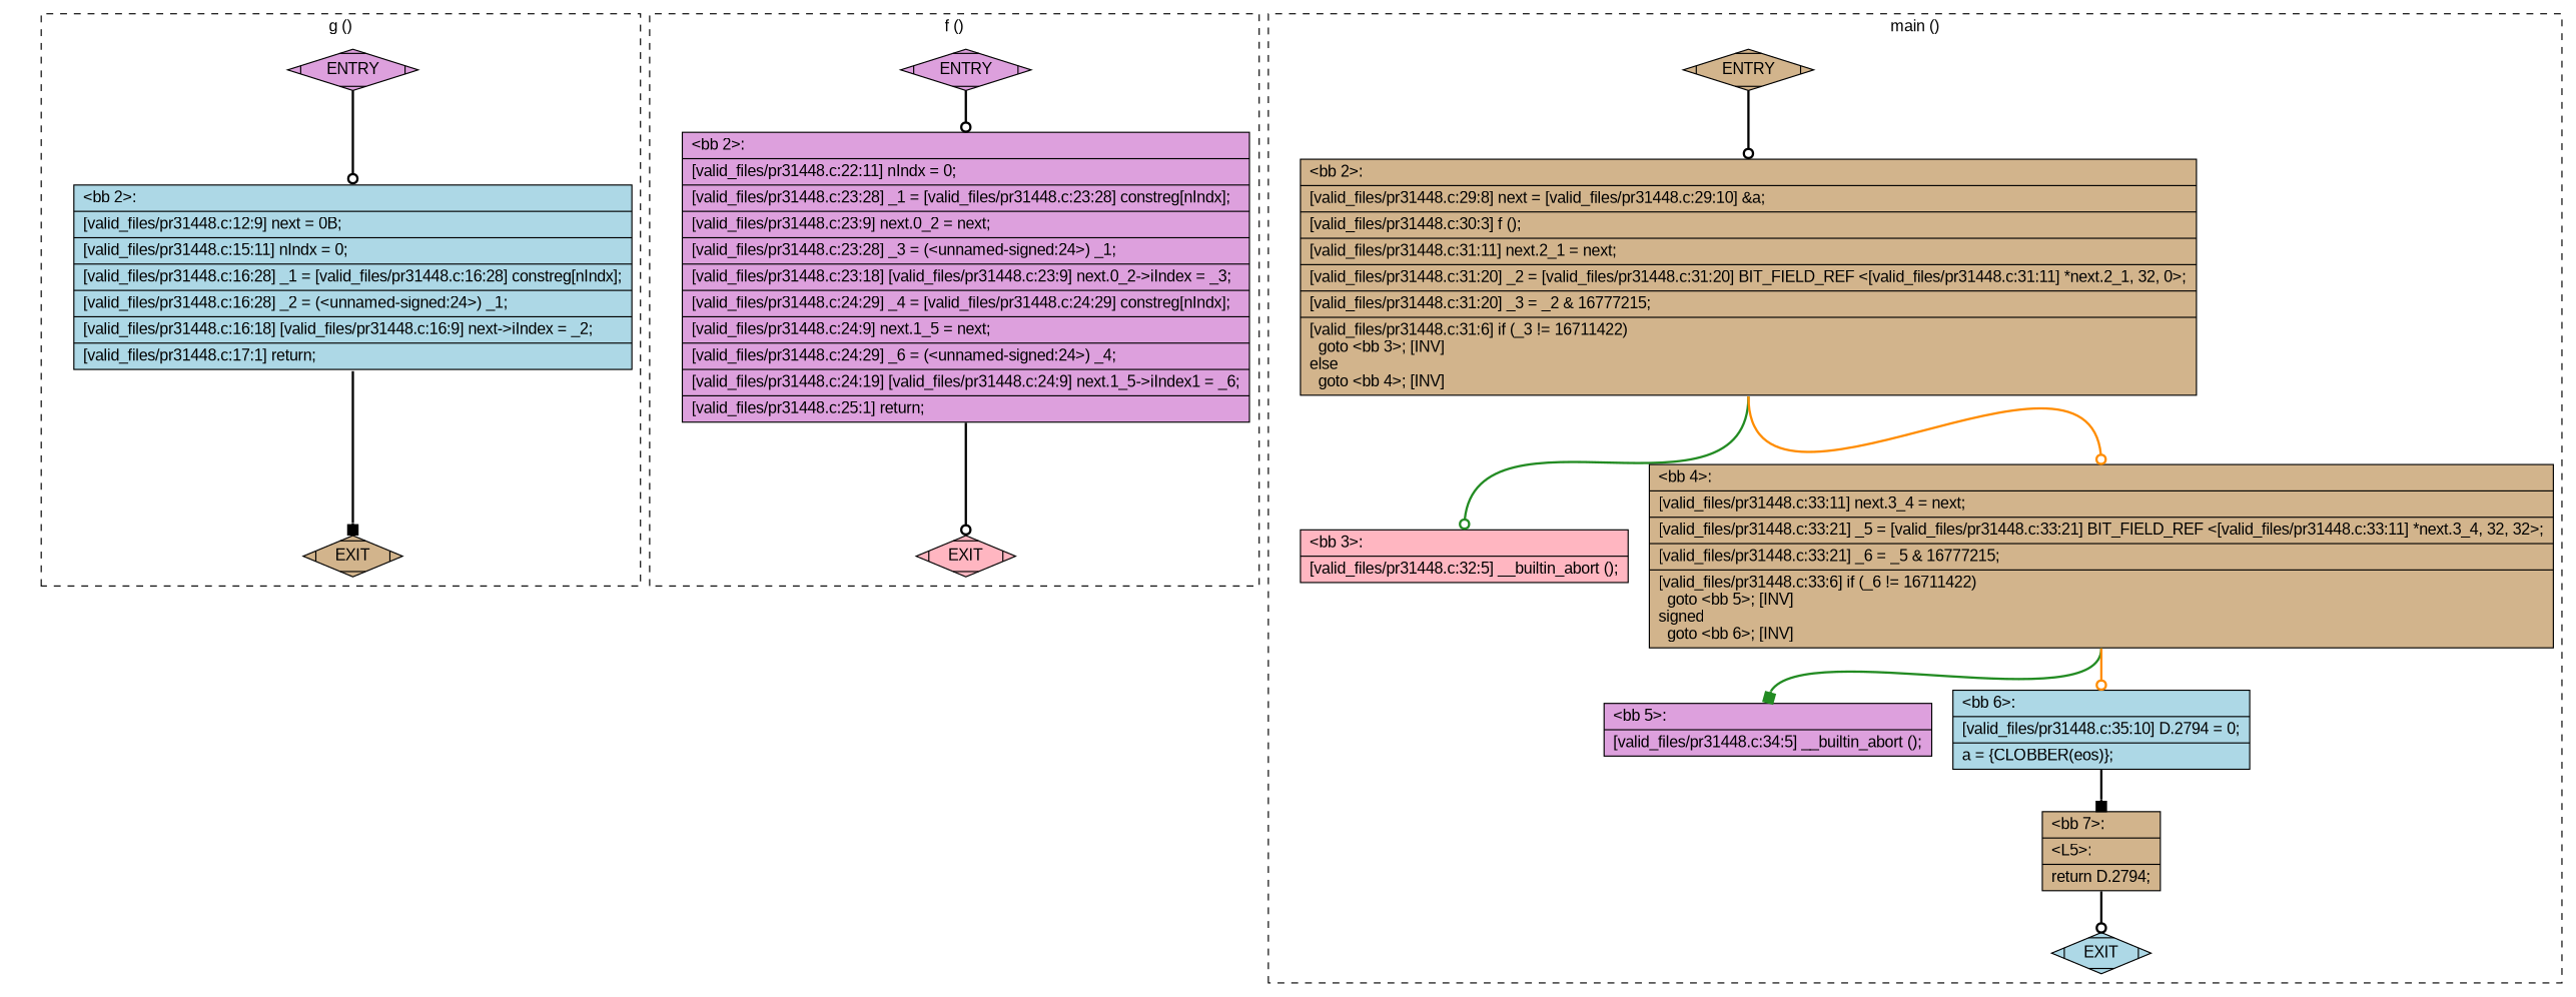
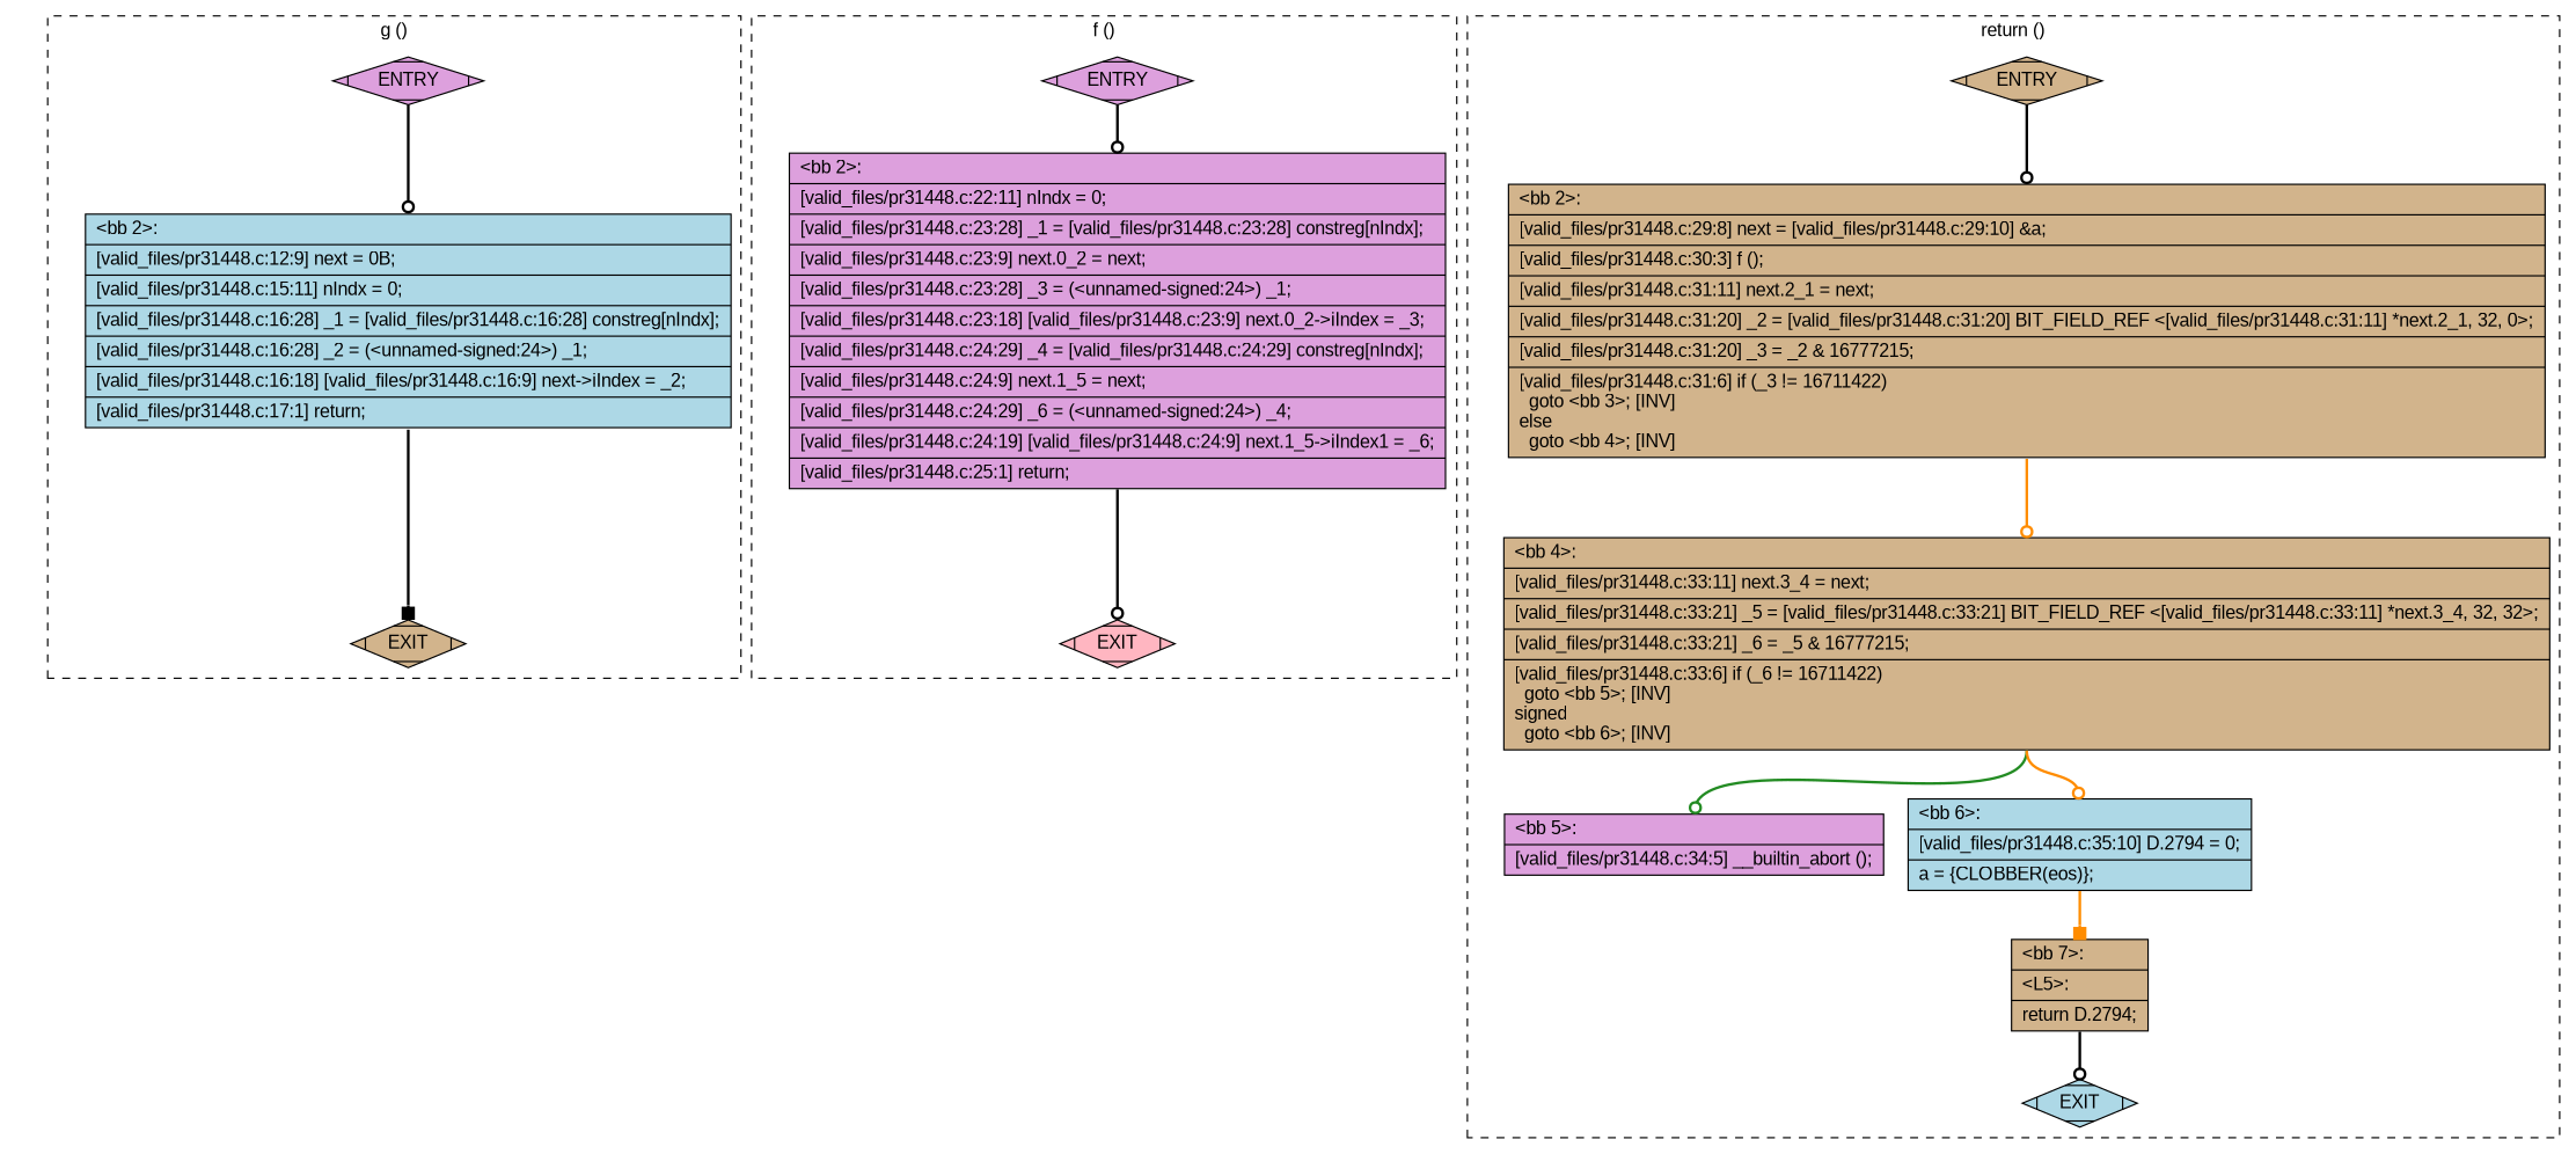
  digraph {
    fontname="Liberation Sans"
    node [fillcolor=tan fontname="Liberation Sans" shape=record style=filled]
    edge [constraint=true fontname="Liberation Sans" headport=n style="solid,bold" tailport=s arrowhead=odot color=black weight=10]
    n1 [fillcolor=plum label=ENTRY shape=Mdiamond]
    n2 [label=EXIT shape=Mdiamond]
    n3 [fillcolor=lightblue label="{\<bb\ 2\>:\l|[valid_files/pr31448.c:12:9]\ next\ =\ 0B;\l|[valid_files/pr31448.c:15:11]\ nIndx\ =\ 0;\l|[valid_files/pr31448.c:16:28]\ _1\ =\ [valid_files/pr31448.c:16:28]\ constreg[nIndx];\l|[valid_files/pr31448.c:16:28]\ _2\ =\ (\<unnamed-signed:24\>)\ _1;\l|[valid_files/pr31448.c:16:18]\ [valid_files/pr31448.c:16:9]\ next-\>iIndex\ =\ _2;\l|[valid_files/pr31448.c:17:1]\ return;\l}"]
    n4 [fillcolor=plum label=ENTRY shape=Mdiamond]
    n5 [fillcolor=lightpink label=EXIT shape=Mdiamond]
    n6 [fillcolor=plum label="{\<bb\ 2\>:\l|[valid_files/pr31448.c:22:11]\ nIndx\ =\ 0;\l|[valid_files/pr31448.c:23:28]\ _1\ =\ [valid_files/pr31448.c:23:28]\ constreg[nIndx];\l|[valid_files/pr31448.c:23:9]\ next.0_2\ =\ next;\l|[valid_files/pr31448.c:23:28]\ _3\ =\ (\<unnamed-signed:24\>)\ _1;\l|[valid_files/pr31448.c:23:18]\ [valid_files/pr31448.c:23:9]\ next.0_2-\>iIndex\ =\ _3;\l|[valid_files/pr31448.c:24:29]\ _4\ =\ [valid_files/pr31448.c:24:29]\ constreg[nIndx];\l|[valid_files/pr31448.c:24:9]\ next.1_5\ =\ next;\l|[valid_files/pr31448.c:24:29]\ _6\ =\ (\<unnamed-signed:24\>)\ _4;\l|[valid_files/pr31448.c:24:19]\ [valid_files/pr31448.c:24:9]\ next.1_5-\>iIndex1\ =\ _6;\l|[valid_files/pr31448.c:25:1]\ return;\l}"]
    n7 [label=ENTRY shape=Mdiamond]
    n8 [fillcolor=lightblue label=EXIT shape=Mdiamond]
    n9 [label="{\<bb\ 2\>:\l|[valid_files/pr31448.c:29:8]\ next\ =\ [valid_files/pr31448.c:29:10]\ &a;\l|[valid_files/pr31448.c:30:3]\ f\ ();\l|[valid_files/pr31448.c:31:11]\ next.2_1\ =\ next;\l|[valid_files/pr31448.c:31:20]\ _2\ =\ [valid_files/pr31448.c:31:20]\ BIT_FIELD_REF\ \<[valid_files/pr31448.c:31:11]\ *next.2_1,\ 32,\ 0\>;\l|[valid_files/pr31448.c:31:20]\ _3\ =\ _2\ &\ 16777215;\l|[valid_files/pr31448.c:31:6]\ if\ (_3\ !=\ 16711422)\l\ \ goto\ \<bb\ 3\>;\ [INV]\lelse\l\ \ goto\ \<bb\ 4\>;\ [INV]\l}"]
-   n10 [fillcolor=lightpink label="{\<bb\ 3\>:\l|[valid_files/pr31448.c:32:5]\ __builtin_abort\ ();\l}"]
    n11 [label="{\<bb\ 4\>:\l|[valid_files/pr31448.c:33:11]\ next.3_4\ =\ next;\l|[valid_files/pr31448.c:33:21]\ _5\ =\ [valid_files/pr31448.c:33:21]\ BIT_FIELD_REF\ \<[valid_files/pr31448.c:33:11]\ *next.3_4,\ 32,\ 32\>;\l|[valid_files/pr31448.c:33:21]\ _6\ =\ _5\ &\ 16777215;\l|[valid_files/pr31448.c:33:6]\ if\ (_6\ !=\ 16711422)\l\ \ goto\ \<bb\ 5\>;\ [INV]\lsigned\l\ \ goto\ \<bb\ 6\>;\ [INV]\l}"]
    n12 [fillcolor=plum label="{\<bb\ 5\>:\l|[valid_files/pr31448.c:34:5]\ __builtin_abort\ ();\l}"]
    n13 [fillcolor=lightblue label="{\<bb\ 6\>:\l|[valid_files/pr31448.c:35:10]\ D.2794\ =\ 0;\l|a\ =\ \{CLOBBER(eos)\};\l}"]
    n14 [label="{\<bb\ 7\>:\l|\<L5\>:\l|return\ D.2794;\l}"]
    subgraph cluster_1 {
      color=black
      label="g ()"
      style=dashed
      n1
      n2
      n3
    }
    subgraph cluster_2 {
      color=black
      label="f ()"
      style=dashed
      n4
      n5
      n6
    }
    subgraph cluster_3 {
      color=black
-     label="main ()"
+     label="return ()"
      style=dashed
      n7
      n8
      n9
-     n10
      n11
      n12
      n13
      n14
    }
    n1 -> n2 [style=invis arrowhead="" color="" weight=""]
    n1 -> n3 [weight=100]
    n3 -> n2 [arrowhead=box]
    n4 -> n5 [style=invis arrowhead="" color="" weight=""]
    n4 -> n6 [weight=100]
    n6 -> n5
    n7 -> n8 [style=invis arrowhead="" color="" weight=""]
    n7 -> n9 [weight=100]
-   n9 -> n10 [color=forestgreen]
    n9 -> n11 [color=darkorange]
-   n11 -> n12 [arrowhead=box color=forestgreen]
+   n11 -> n12 [color=forestgreen]
    n11 -> n13 [color=darkorange]
-   n13 -> n14 [arrowhead=box weight=100]
+   n13 -> n14 [arrowhead=box color=darkorange weight=100]
    n14 -> n8
  }
